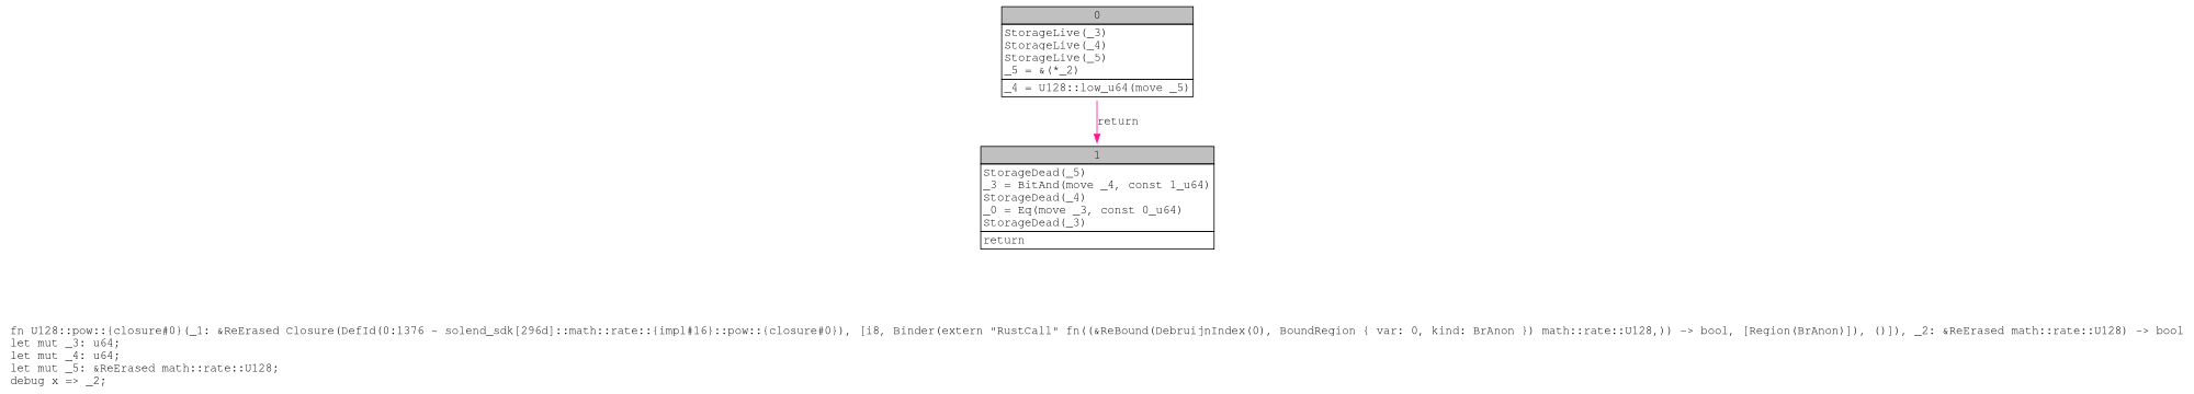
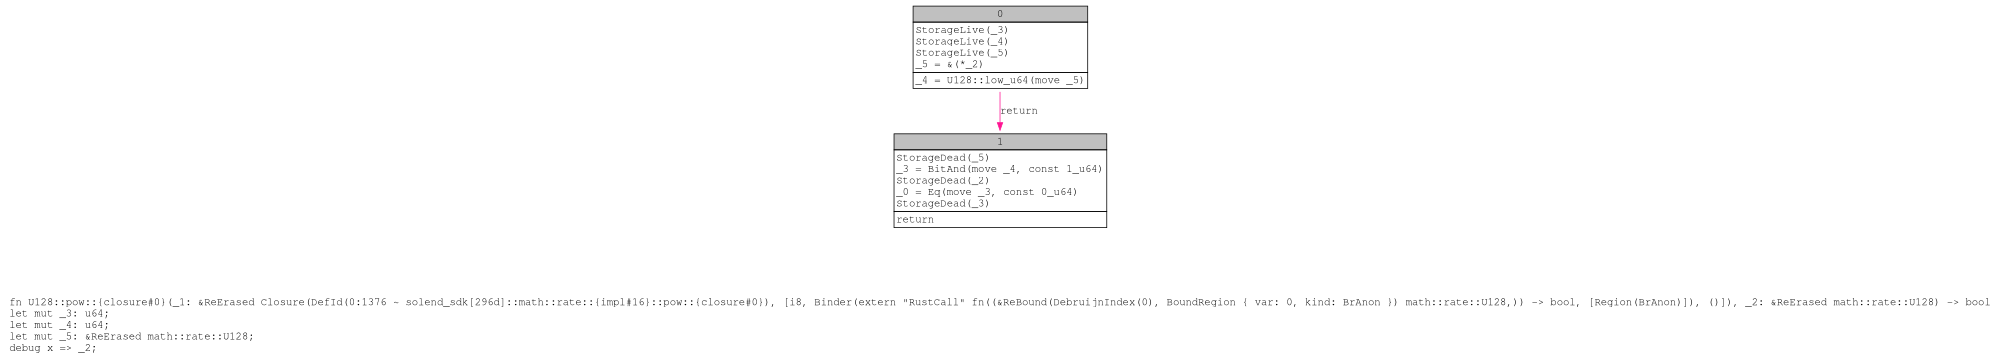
  digraph {
    fontname="Courier, monospace"
    label=<fn U128::pow::{closure#0}(_1: &amp;ReErased Closure(DefId(0:1376 ~ solend_sdk[296d]::math::rate::{impl#16}::pow::{closure#0}), [i8, Binder(extern &quot;RustCall&quot; fn((&amp;ReBound(DebruijnIndex(0), BoundRegion { var: 0, kind: BrAnon }) math::rate::U128,)) -&gt; bool, [Region(BrAnon)]), ()]), _2: &amp;ReErased math::rate::U128) -&gt; bool<br align="left"/>let mut _3: u64;<br align="left"/>let mut _4: u64;<br align="left"/>let mut _5: &amp;ReErased math::rate::U128;<br align="left"/>debug x =&gt; _2;<br align="left"/>>
    node [fontname="Courier, monospace" shape=none]
    n1 [label=<<table border="0" cellborder="1" cellspacing="0"><tr><td bgcolor="gray" align="center" colspan="1">0</td></tr><tr><td align="left" balign="left">StorageLive(_3)<br/>StorageLive(_4)<br/>StorageLive(_5)<br/>_5 = &amp;(*_2)<br/></td></tr><tr><td align="left">_4 = U128::low_u64(move _5)</td></tr></table>>]
-   n2 [label=<<table border="0" cellborder="1" cellspacing="0"><tr><td bgcolor="gray" align="center" colspan="1">1</td></tr><tr><td align="left" balign="left">StorageDead(_5)<br/>_3 = BitAnd(move _4, const 1_u64)<br/>StorageDead(_4)<br/>_0 = Eq(move _3, const 0_u64)<br/>StorageDead(_3)<br/></td></tr><tr><td align="left">return</td></tr></table>>]
+   n2 [label=<<table border="0" cellborder="1" cellspacing="0"><tr><td bgcolor="gray" align="center" colspan="1">1</td></tr><tr><td align="left" balign="left">StorageDead(_5)<br/>_3 = BitAnd(move _4, const 1_u64)<br/>StorageDead(_2)<br/>_0 = Eq(move _3, const 0_u64)<br/>StorageDead(_3)<br/></td></tr><tr><td align="left">return</td></tr></table>>]
    n1 -> n2 [fontname="Courier, monospace" label=return color=deeppink]
  }
